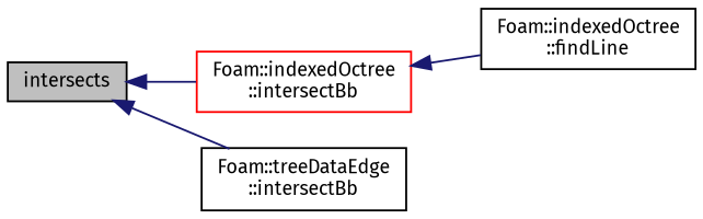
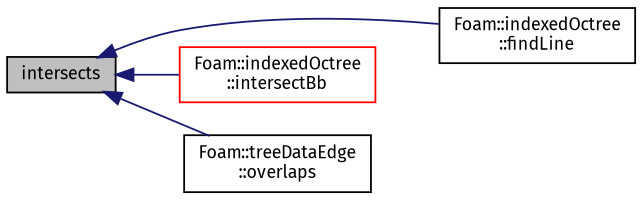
  digraph {
    fontname="Fira Sans"
    rankdir=LR
    node [color=black fontname="Fira Sans" fontsize=10 shape=record]
    edge [color=midnightblue dir=back fontname="Fira Sans" fontsize=10 labelfontname=FreeSans labelfontsize=10 style=solid]
    n1 [fillcolor=grey75 fontcolor=black height=0.2 label=intersects style=filled width=0.4]
    n2 [height=0.2 label="Foam::indexedOctree\l::findLine" width=0.4]
    n3 [color=red height=0.2 label="Foam::indexedOctree\l::intersectBb" width=0.4]
-   n4 [height=0.2 label="Foam::treeDataEdge\l::intersectBb" width=0.4]
-   n3 -> n2
+   n4 [height=0.2 label="Foam::treeDataEdge\l::overlaps" width=0.4]
+   n1 -> n2
    n1 -> n3
    n1 -> n4
  }
